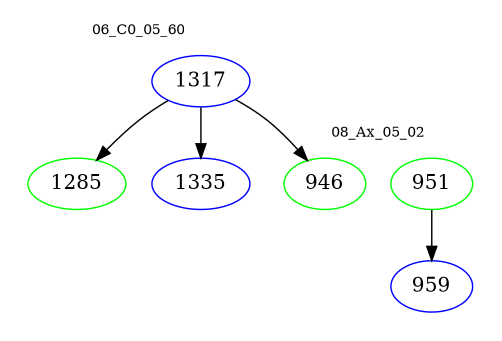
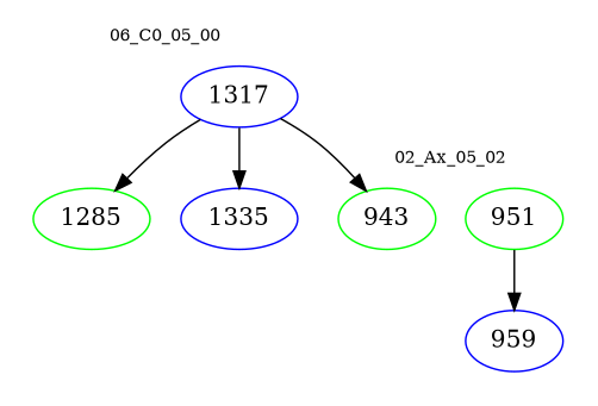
  digraph {
    node [color=green]
    edge [color=black]
    n1 [label=951]
-   n2 [label=946]
+   n2 [label=943]
    n3 [color=blue label=959]
    n4 [color=blue label=1317]
    n5 [label=1285]
    n6 [color=blue label=1335]
    subgraph cluster_1 {
      color=white
      fontsize=10
-     label="08_Ax_05_02"
+     label="02_Ax_05_02"
      n1
      n2
      n3
    }
    subgraph cluster_2 {
      color=white
      fontsize=10
-     label="06_C0_05_60"
+     label="06_C0_05_00"
      n4
      n5
      n6
    }
    n1 -> n3
    n4 -> n2
    n4 -> n5
    n4 -> n6
  }
